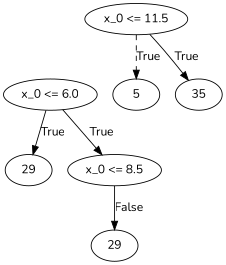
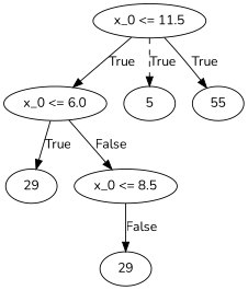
  digraph {
    fontname=Nunito
    node [fontname=Nunito]
    edge [fontname=Nunito style=solid]
    n1 [label="x_0 <= 11.5"]
    n2 [label="x_0 <= 6.0"]
    n3 [label=5]
-   n4 [label=35]
+   n4 [label=55]
    n5 [label=29]
    n6 [label="x_0 <= 8.5"]
    n7 [label=29]
+   n1 -> n2 [label=True]
    n1 -> n3 [label=True style=dashed]
    n1 -> n4 [label=True]
    n2 -> n5 [label=True]
-   n2 -> n6 [label=True]
+   n2 -> n6 [label=False]
    n6 -> n7 [label=False]
  }
